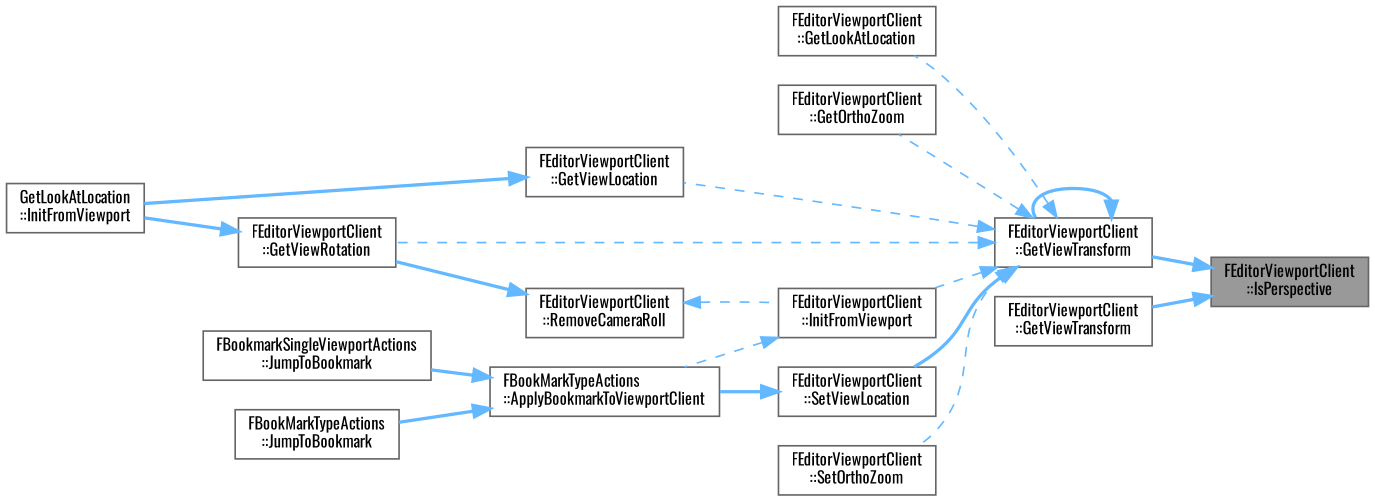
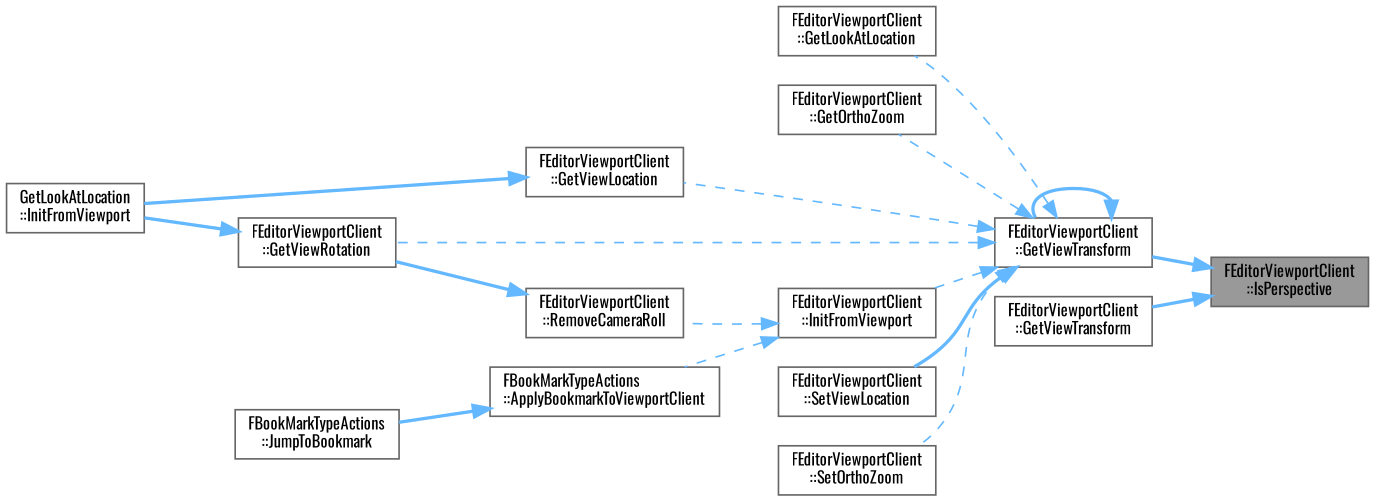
  digraph {
    fontname=Oswald
    rankdir=RL
    node [color=grey40 fillcolor=white fontname=Oswald fontsize=10 shape=box style=filled]
    edge [color=steelblue1 dir=back fontname=Oswald fontsize=10 labelfontname=Helvetica labelfontsize=10 style=bold]
    n1 [color=gray40 fillcolor=grey60 fontcolor=black height=0.2 label="FEditorViewportClient\l::IsPerspective" width=0.4]
    n2 [height=0.2 label="FEditorViewportClient\l::GetViewTransform" width=0.4]
    n3 [height=0.2 label="FEditorViewportClient\l::GetViewTransform" width=0.4]
    n4 [height=0.2 label="FEditorViewportClient\l::GetLookAtLocation" width=0.4]
    n5 [height=0.2 label="FEditorViewportClient\l::GetOrthoZoom" width=0.4]
    n6 [height=0.2 label="FEditorViewportClient\l::GetViewLocation" width=0.4]
    n7 [height=0.2 label="FEditorViewportClient\l::GetViewRotation" width=0.4]
    n8 [height=0.2 label="FEditorViewportClient\l::SetOrthoZoom" width=0.4]
    n9 [height=0.2 label="FEditorViewportClient\l::SetViewLocation" width=0.4]
    n10 [height=0.2 label="FEditorViewportClient\l::InitFromViewport" width=0.4]
    n11 [height=0.2 label="GetLookAtLocation\l::InitFromViewport" width=0.4]
    n12 [height=0.2 label="FBookMarkTypeActions\l::ApplyBookmarkToViewportClient" width=0.4]
    n13 [height=0.2 label="FEditorViewportClient\l::RemoveCameraRoll" width=0.4]
-   n14 [height=0.2 label="FBookmarkSingleViewportActions\l::JumpToBookmark" width=0.4]
    n15 [height=0.2 label="FBookMarkTypeActions\l::JumpToBookmark" width=0.4]
    n1 -> n2
    n1 -> n3
    n2 -> n2
    n2 -> n4 [style=dashed]
    n2 -> n5 [style=dashed]
    n2 -> n6 [style=dashed]
    n2 -> n7 [style=dashed]
    n2 -> n8 [style=dashed]
    n2 -> n9
    n2 -> n10 [style=dashed]
    n6 -> n11
    n7 -> n11
-   n9 -> n12
    n10 -> n12 [style=dashed]
-   n13 -> n10 [style=dashed]
-   n12 -> n14
+   n10 -> n13 [style=dashed]
    n12 -> n15
    n13 -> n7
  }
